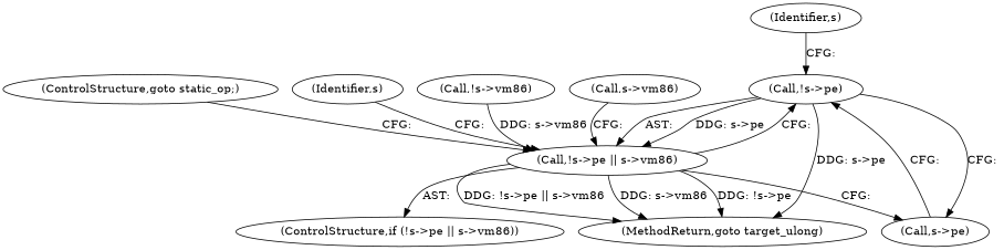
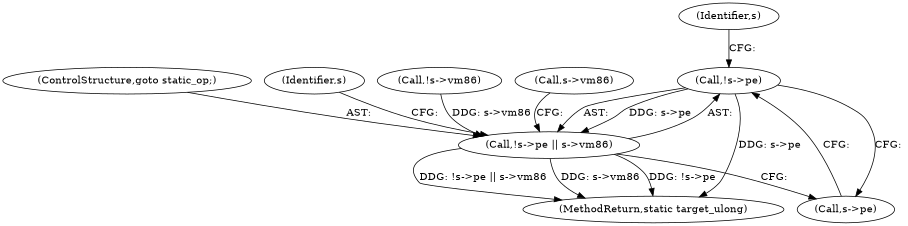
  digraph {
    n1 [label="(Call,!s->pe)"]
    n2 [label="(Call,!s->pe || s->vm86)"]
-   n3 [label="(MethodReturn,goto target_ulong)"]
+   n3 [label="(MethodReturn,static target_ulong)"]
    n4 [label="(Call,s->pe)"]
-   n5 [label="(ControlStructure,if (!s->pe || s->vm86))"]
    n6 [label="(Call,s->vm86)"]
    n7 [label="(ControlStructure,goto static_op;)"]
    n8 [label="(Identifier,s)"]
    n9 [label="(Call,!s->vm86)"]
    n10 [label="(Identifier,s)"]
    n1 -> n2 [label="AST: "]
    n1 -> n2 [label="DDG: s->pe"]
    n1 -> n3 [label="DDG: s->pe"]
    n1 -> n4 [label="CFG: "]
-   n2 -> n1 [label="CFG: "]
+   n2 -> n1 [label="AST: "]
    n2 -> n3 [label="DDG: !s->pe"]
    n2 -> n3 [label="DDG: !s->pe || s->vm86"]
    n2 -> n3 [label="DDG: s->vm86"]
    n2 -> n4 [label="CFG: "]
-   n2 -> n5 [label="AST: "]
    n4 -> n1 [label="CFG: "]
    n6 -> n2 [label="CFG: "]
-   n7 -> n2 [label="CFG: "]
+   n7 -> n2 [label="AST: "]
    n8 -> n2 [label="CFG: "]
    n9 -> n2 [label="DDG: s->vm86"]
    n10 -> n1 [label="CFG: "]
  }
